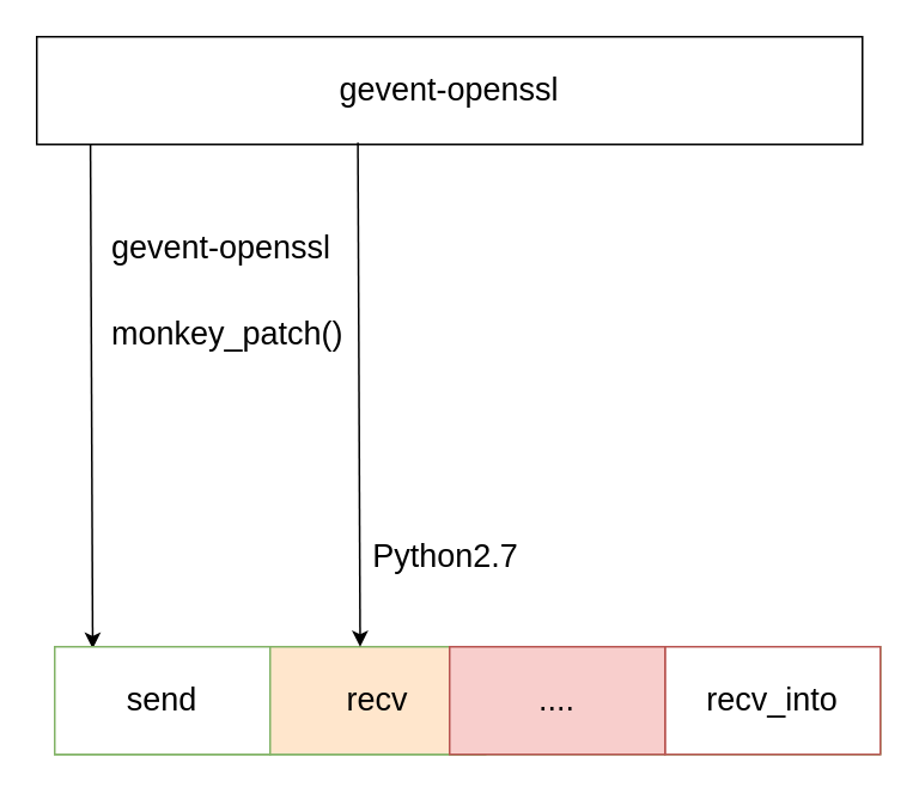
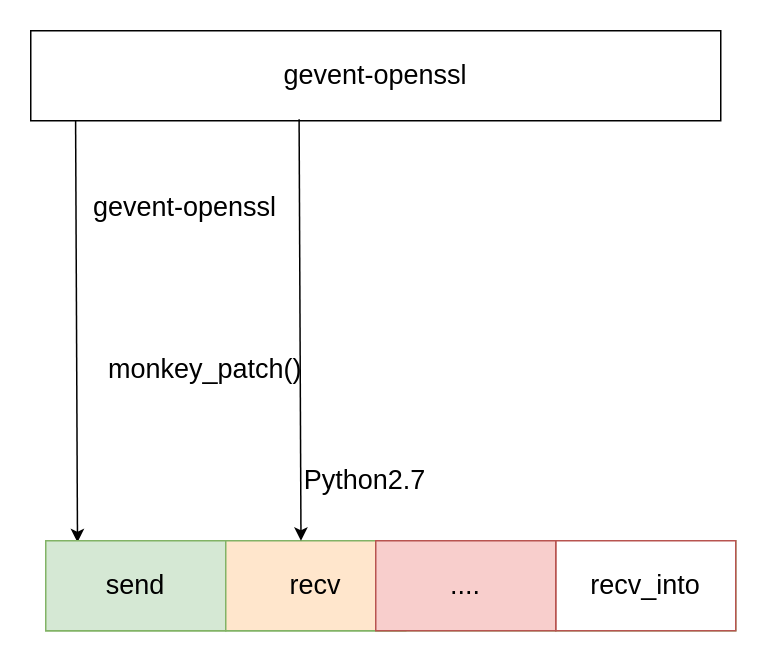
  <mxCell id="0" />
  <mxCell id="1" parent="0" />
  <mxCell id="2" value="&lt;font style=&quot;font-size: 18px&quot;&gt;gevent-openssl&lt;/font&gt;" style="rounded=0;whiteSpace=wrap;html=1;" parent="1" vertex="1"><mxGeometry x="20" y="20" width="460" height="60" as="geometry" /></mxCell>
  <mxCell id="3" value="" style="rounded=0;whiteSpace=wrap;html=1;fillColor=#d5e8d4;strokeColor=#82b366;" parent="1" vertex="1"><mxGeometry x="30" y="360" width="460" height="60" as="geometry" /></mxCell>
  <mxCell id="4" value="" style="endArrow=classic;html=1;exitX=0.065;exitY=1;exitDx=0;exitDy=0;exitPerimeter=0;entryX=0.046;entryY=0.017;entryDx=0;entryDy=0;entryPerimeter=0;" parent="1" source="2" target="3" edge="1"><mxGeometry width="50" height="50" relative="1" as="geometry"><mxPoint x="70" y="170" as="sourcePoint" /><mxPoint x="120" y="120" as="targetPoint" /></mxGeometry></mxCell>
- <mxCell id="5" value="&lt;font style=&quot;font-size: 18px&quot;&gt;monkey_patch()&lt;br&gt;&lt;/font&gt;" style="text;html=1;resizable=0;points=[];autosize=1;align=left;verticalAlign=top;spacingTop=-4;" parent="1" vertex="1"><mxGeometry x="60" y="172.5" width="140" height="20" as="geometry" /></mxCell>
+ <mxCell id="5" value="&lt;font style=&quot;font-size: 18px&quot;&gt;monkey_patch()&lt;br&gt;&lt;/font&gt;" style="text;html=1;resizable=0;points=[];autosize=1;align=left;verticalAlign=top;spacingTop=-4;" parent="1" vertex="1"><mxGeometry x="70" y="232.5" width="140" height="20" as="geometry" /></mxCell>
  <mxCell id="6" value="&lt;font style=&quot;font-size: 18px&quot;&gt;gevent-openssl&lt;br&gt;&lt;br&gt;&lt;/font&gt;" style="text;html=1;resizable=0;points=[];autosize=1;align=left;verticalAlign=top;spacingTop=-4;" parent="1" vertex="1"><mxGeometry x="60" y="125" width="140" height="30" as="geometry" /></mxCell>
  <mxCell id="7" value="&lt;font style=&quot;font-size: 18px&quot;&gt;recv_into&lt;/font&gt;" style="rounded=0;whiteSpace=wrap;html=1;fillColor=#ffffff;strokeColor=#b85450;" parent="1" vertex="1"><mxGeometry x="370" y="360" width="120" height="60" as="geometry" /></mxCell>
- <mxCell id="8" value="&lt;font style=&quot;font-size: 18px&quot;&gt;send&lt;/font&gt;" style="rounded=0;whiteSpace=wrap;html=1;fillColor=#ffffff;strokeColor=#82b366;" parent="1" vertex="1"><mxGeometry x="30" y="360" width="120" height="60" as="geometry" /></mxCell>
+ <mxCell id="8" value="&lt;font style=&quot;font-size: 18px&quot;&gt;send&lt;/font&gt;" style="rounded=0;whiteSpace=wrap;html=1;fillColor=#d5e8d4;strokeColor=#82b366;" parent="1" vertex="1"><mxGeometry x="30" y="360" width="120" height="60" as="geometry" /></mxCell>
  <mxCell id="9" value="&lt;font style=&quot;font-size: 18px&quot;&gt;recv&lt;/font&gt;" style="rounded=0;whiteSpace=wrap;html=1;fillColor=#ffe6cc;strokeColor=#82b366;" parent="1" vertex="1"><mxGeometry x="150" y="360" width="120" height="60" as="geometry" /></mxCell>
  <mxCell id="10" value="&lt;font style=&quot;font-size: 18px&quot;&gt;....&lt;/font&gt;" style="rounded=0;whiteSpace=wrap;html=1;fillColor=#f8cecc;strokeColor=#b85450;" parent="1" vertex="1"><mxGeometry x="250" y="360" width="120" height="60" as="geometry" /></mxCell>
  <mxCell id="11" value="" style="endArrow=classic;html=1;exitX=0.065;exitY=1;exitDx=0;exitDy=0;exitPerimeter=0;entryX=0.046;entryY=0.017;entryDx=0;entryDy=0;entryPerimeter=0;" parent="1" edge="1"><mxGeometry width="50" height="50" relative="1" as="geometry"><mxPoint x="198.9" y="79" as="sourcePoint" /><mxPoint x="200.16" y="360.02" as="targetPoint" /></mxGeometry></mxCell>
- <mxCell id="12" value="&lt;font style=&quot;font-size: 18px&quot;&gt;Python2.7&lt;/font&gt;" style="text;html=1;strokeColor=none;fillColor=none;align=center;verticalAlign=middle;whiteSpace=wrap;rounded=0;" parent="1" vertex="1"><mxGeometry x="228" y="300" width="40" height="20" as="geometry" /></mxCell>
+ <mxCell id="12" value="&lt;font style=&quot;font-size: 18px&quot;&gt;Python2.7&lt;/font&gt;" style="text;html=1;strokeColor=none;fillColor=none;align=center;verticalAlign=middle;whiteSpace=wrap;rounded=0;" parent="1" vertex="1"><mxGeometry x="223" y="310" width="40" height="20" as="geometry" /></mxCell>
